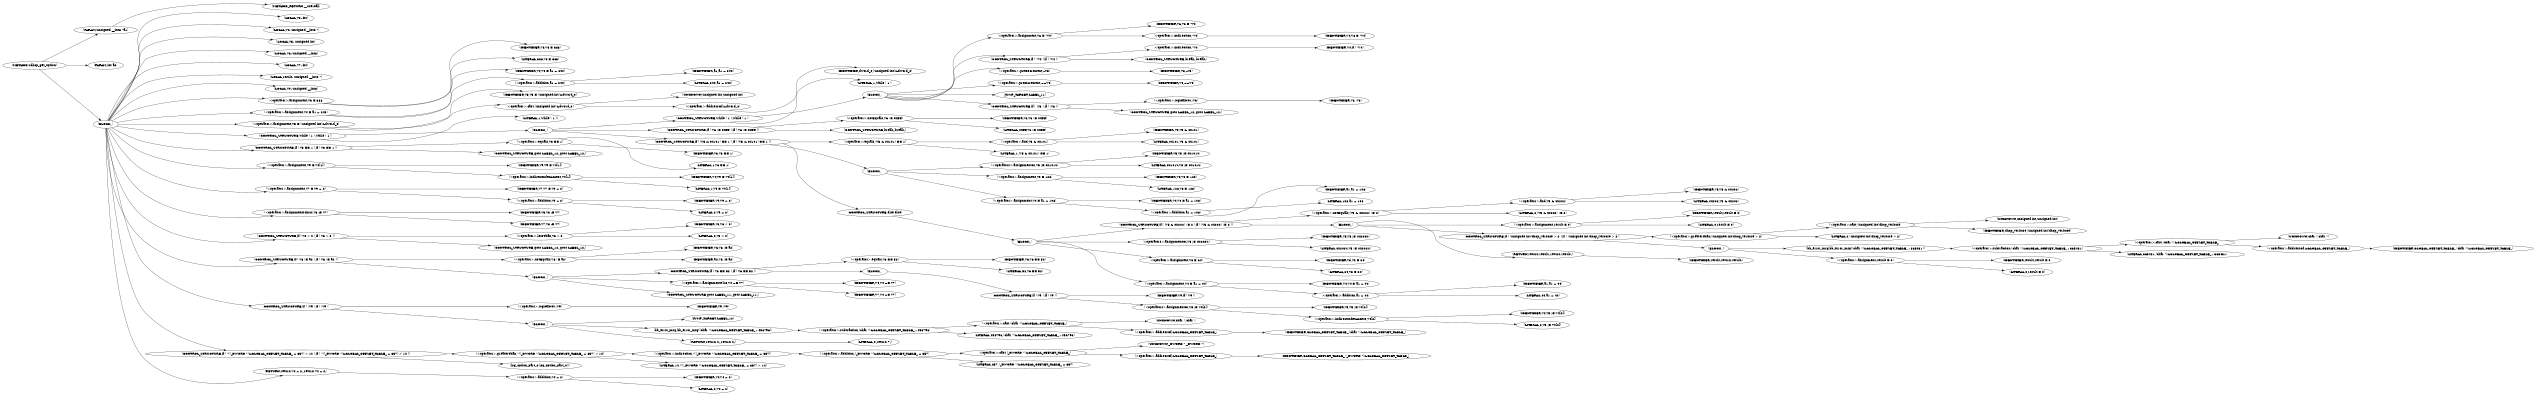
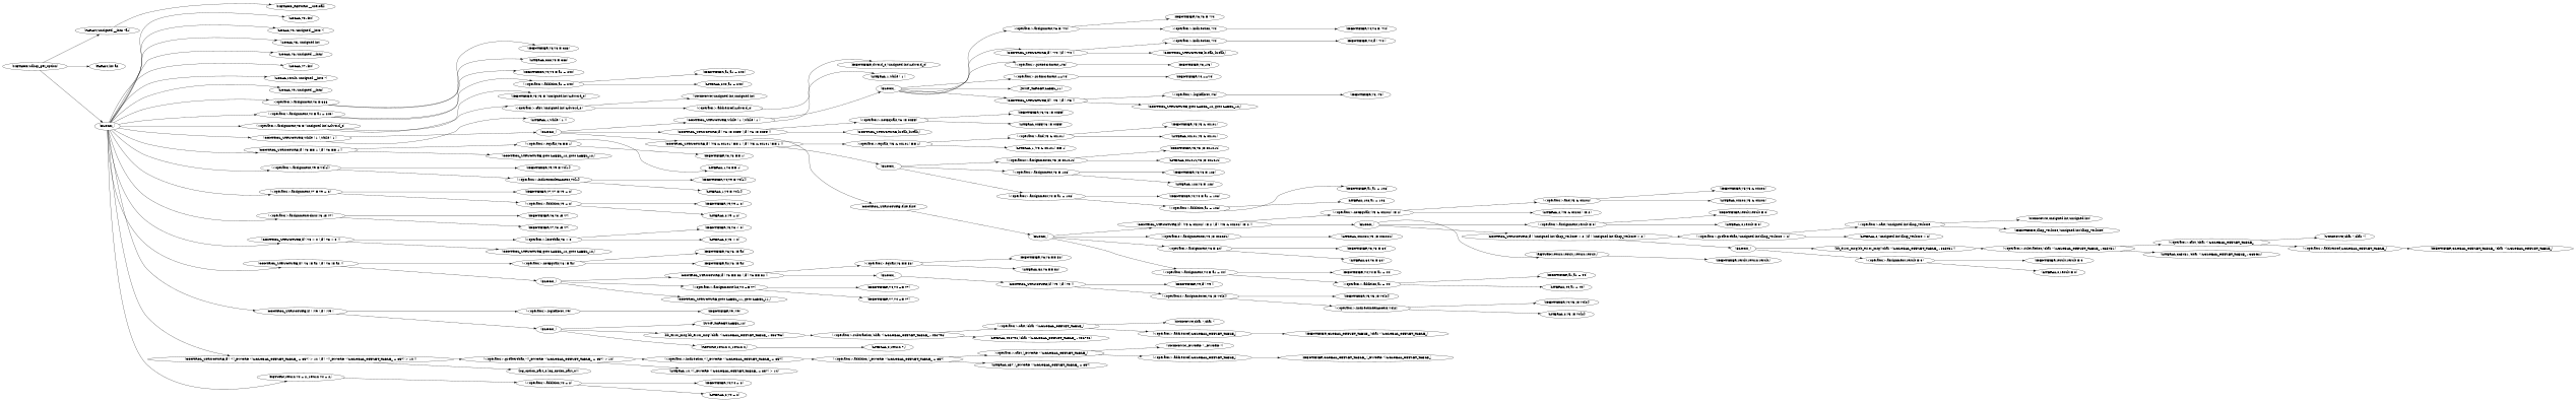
  digraph {
    rankdir=LR
    n1 [label="(METHOD,udhcp_get_option)"]
    n2 [label="(PARAM,unsigned __int8 *a1)"]
    n3 [label="(PARAM,int a2)"]
    n4 [label="(BLOCK,,)"]
    n5 [label="(METHOD_RETURN,__usercall)"]
    n6 [label="(LOCAL,v3: int)"]
    n7 [label="(LOCAL,v4: unsigned __int8 *)"]
    n8 [label="(LOCAL,v5: unsigned int)"]
    n9 [label="(LOCAL,v6: unsigned __int8)"]
    n10 [label="(LOCAL,v7: int)"]
    n11 [label="(LOCAL,result: unsigned __int8 *)"]
    n12 [label="(LOCAL,v9: unsigned __int8)"]
    n13 [label="(<operator>.assignment,v3 = 388)"]
    n14 [label="(<operator>.assignment,v4 = a1 + 240)"]
    n15 [label="(<operator>.assignment,v5 = (unsigned int)&dword_0)"]
    n16 [label="(CONTROL_STRUCTURE,while ( 1 ),while ( 1 ))"]
    n17 [label="(CONTROL_STRUCTURE,if ( v3 == 1 ),if ( v3 == 1 ))"]
    n18 [label="(<operator>.assignment,v9 = v4[1])"]
    n19 [label="(<operator>.assignment,v7 = v9 + 2)"]
    n20 [label="(<operator>.assignmentMinus,v3 -= v7)"]
    n21 [label="(CONTROL_STRUCTURE,if ( v3 < 0 ),if ( v3 < 0 ))"]
    n22 [label="(CONTROL_STRUCTURE,if ( v6 != a2 ),if ( v6 != a2 ))"]
    n23 [label="(CONTROL_STRUCTURE,if ( !v9 ),if ( !v9 ))"]
    n24 [label="(CONTROL_STRUCTURE,if ( *((_DWORD *)&GLOBAL_OFFSET_TABLE_ + 857) > 1u ),if ( *((_DWORD *)&GLOBAL_OFFSET_TABLE_ + 857) > 1u ))"]
    n25 [label="(RETURN,return v4 + 2;,return v4 + 2;)"]
    n26 [label="(IDENTIFIER,v3,v3 = 388)"]
    n27 [label="(LITERAL,388,v3 = 388)"]
    n28 [label="(IDENTIFIER,v4,v4 = a1 + 240)"]
    n29 [label="(<operator>.addition,a1 + 240)"]
    n30 [label="(IDENTIFIER,v5,v5 = (unsigned int)&dword_0)"]
    n31 [label="(<operator>.cast,(unsigned int)&dword_0)"]
    n32 [label="(LITERAL,1,while ( 1 ))"]
    n33 [label="(BLOCK,,)"]
    n34 [label="(<operator>.equals,v3 == 1)"]
    n35 [label="(CONTROL_STRUCTURE,goto LABEL_12;,goto LABEL_12;)"]
    n36 [label="(IDENTIFIER,v9,v9 = v4[1])"]
    n37 [label="(<operator>.indirectIndexAccess,v4[1])"]
    n38 [label="(IDENTIFIER,v7,v7 = v9 + 2)"]
    n39 [label="(<operator>.addition,v9 + 2)"]
    n40 [label="(IDENTIFIER,v3,v3 -= v7)"]
    n41 [label="(IDENTIFIER,v7,v3 -= v7)"]
    n42 [label="(<operator>.lessThan,v3 < 0)"]
    n43 [label="(CONTROL_STRUCTURE,goto LABEL_12;,goto LABEL_12;)"]
    n44 [label="(<operator>.notEquals,v6 != a2)"]
    n45 [label="(BLOCK,,)"]
    n46 [label="(<operator>.logicalNot,!v9)"]
    n47 [label="(BLOCK,,)"]
    n48 [label="(<operator>.greaterThan,*((_DWORD *)&GLOBAL_OFFSET_TABLE_ + 857) > 1u)"]
    n49 [label="(log_option_part_0,log_option_part_0())"]
    n50 [label="(<operator>.addition,v4 + 2)"]
    n51 [label="(IDENTIFIER,a1,a1 + 240)"]
    n52 [label="(LITERAL,240,a1 + 240)"]
    n53 [label="(UNKNOWN,unsigned int,unsigned int)"]
    n54 [label="(<operator>.addressOf,&dword_0)"]
    n55 [label="(IDENTIFIER,dword_0,(unsigned int)&dword_0)"]
    n56 [label="(CONTROL_STRUCTURE,while ( 1 ),while ( 1 ))"]
    n57 [label="(CONTROL_STRUCTURE,if ( v6 != 0xFF ),if ( v6 != 0xFF ))"]
    n58 [label="(CONTROL_STRUCTURE,if ( (v5 & 0x101) == 1 ),if ( (v5 & 0x101) == 1 ))"]
    n59 [label="(LITERAL,1,while ( 1 ))"]
    n60 [label="(BLOCK,,)"]
    n61 [label="(<operator>.notEquals,v6 != 0xFF)"]
    n62 [label="(CONTROL_STRUCTURE,break;,break;)"]
    n63 [label="(<operator>.equals,(v5 & 0x101) == 1)"]
    n64 [label="(BLOCK,,)"]
    n65 [label="(CONTROL_STRUCTURE,else,else)"]
    n66 [label="(<operator>.assignment,v6 = *v4)"]
    n67 [label="(CONTROL_STRUCTURE,if ( *v4 ),if ( *v4 ))"]
    n68 [label="(<operator>.preDecrement,--v3)"]
    n69 [label="(<operator>.preIncrement,++v4)"]
    n70 [label="(JUMP_TARGET,LABEL_11)"]
    n71 [label="(CONTROL_STRUCTURE,if ( !v3 ),if ( !v3 ))"]
    n72 [label="(IDENTIFIER,v6,v6 = *v4)"]
    n73 [label="(<operator>.indirection,*v4)"]
    n74 [label="(<operator>.indirection,*v4)"]
    n75 [label="(CONTROL_STRUCTURE,break;,break;)"]
    n76 [label="(IDENTIFIER,v3,--v3)"]
    n77 [label="(IDENTIFIER,v4,++v4)"]
    n78 [label="(<operator>.logicalNot,!v3)"]
    n79 [label="(CONTROL_STRUCTURE,goto LABEL_12;,goto LABEL_12;)"]
    n80 [label="(IDENTIFIER,v4,v6 = *v4)"]
    n81 [label="(IDENTIFIER,v4,if ( *v4 ))"]
    n82 [label="(IDENTIFIER,v3,!v3)"]
    n83 [label="(IDENTIFIER,v6,v6 != 0xFF)"]
    n84 [label="(LITERAL,0xFF,v6 != 0xFF)"]
    n85 [label="(<operator>.and,v5 & 0x101)"]
    n86 [label="(LITERAL,1,(v5 & 0x101) == 1)"]
    n87 [label="(<operators>.assignmentOr,v5 |= 0x101u)"]
    n88 [label="(<operator>.assignment,v3 = 128)"]
    n89 [label="(<operator>.assignment,v4 = a1 + 108)"]
    n90 [label="(BLOCK,,)"]
    n91 [label="(IDENTIFIER,v5,v5 & 0x101)"]
    n92 [label="(LITERAL,0x101,v5 & 0x101)"]
    n93 [label="(IDENTIFIER,v5,v5 |= 0x101u)"]
    n94 [label="(LITERAL,0x101u,v5 |= 0x101u)"]
    n95 [label="(IDENTIFIER,v3,v3 = 128)"]
    n96 [label="(LITERAL,128,v3 = 128)"]
    n97 [label="(IDENTIFIER,v4,v4 = a1 + 108)"]
    n98 [label="(<operator>.addition,a1 + 108)"]
    n99 [label="(IDENTIFIER,a1,a1 + 108)"]
    n100 [label="(LITERAL,108,a1 + 108)"]
    n101 [label="(CONTROL_STRUCTURE,if ( (v5 & 0x202) != 2 ),if ( (v5 & 0x202) != 2 ))"]
    n102 [label="(<operators>.assignmentOr,v5 |= 0x202u)"]
    n103 [label="(<operator>.assignment,v3 = 64)"]
    n104 [label="(<operator>.assignment,v4 = a1 + 44)"]
    n105 [label="(<operator>.notEquals,(v5 & 0x202) != 2)"]
    n106 [label="(BLOCK,,)"]
-   n107 [label="(IDENTIFIER,v5,v5 |= 0x202u)"]
    n108 [label="(LITERAL,0x202u,v5 |= 0x202u)"]
    n109 [label="(IDENTIFIER,v3,v3 = 64)"]
    n110 [label="(LITERAL,64,v3 = 64)"]
    n111 [label="(IDENTIFIER,v4,v4 = a1 + 44)"]
    n112 [label="(<operator>.addition,a1 + 44)"]
    n113 [label="(<operator>.and,v5 & 0x202)"]
    n114 [label="(LITERAL,2,(v5 & 0x202) != 2)"]
    n115 [label="(<operator>.assignment,result = 0)"]
    n116 [label="(CONTROL_STRUCTURE,if ( (unsigned int)dhcp_verbose > 2 ),if ( (unsigned int)dhcp_verbose > 2 ))"]
    n117 [label="(RETURN,return result;,return result;)"]
    n118 [label="(IDENTIFIER,v5,v5 & 0x202)"]
    n119 [label="(LITERAL,0x202,v5 & 0x202)"]
    n120 [label="(IDENTIFIER,result,result = 0)"]
    n121 [label="(LITERAL,0,result = 0)"]
    n122 [label="(<operator>.greaterThan,(unsigned int)dhcp_verbose > 2)"]
    n123 [label="(BLOCK,,)"]
    n124 [label="(IDENTIFIER,result,return result;)"]
    n125 [label="(<operator>.cast,(unsigned int)dhcp_verbose)"]
    n126 [label="(LITERAL,2,(unsigned int)dhcp_verbose > 2)"]
    n127 [label="(bb_error_msg,bb_error_msg((char *)&GLOBAL_OFFSET_TABLE_ - 365431))"]
    n128 [label="(<operator>.assignment,result = 0)"]
    n129 [label="(UNKNOWN,unsigned int,unsigned int)"]
    n130 [label="(IDENTIFIER,dhcp_verbose,(unsigned int)dhcp_verbose)"]
    n131 [label="(<operator>.subtraction,(char *)&GLOBAL_OFFSET_TABLE_ - 365431)"]
    n132 [label="(IDENTIFIER,result,result = 0)"]
    n133 [label="(LITERAL,0,result = 0)"]
    n134 [label="(<operator>.cast,(char *)&GLOBAL_OFFSET_TABLE_)"]
    n135 [label="(LITERAL,365431,(char *)&GLOBAL_OFFSET_TABLE_ - 365431)"]
    n136 [label="(UNKNOWN,char *,char *)"]
    n137 [label="(<operator>.addressOf,&GLOBAL_OFFSET_TABLE_)"]
    n138 [label="(IDENTIFIER,GLOBAL_OFFSET_TABLE_,(char *)&GLOBAL_OFFSET_TABLE_)"]
    n139 [label="(IDENTIFIER,a1,a1 + 44)"]
    n140 [label="(LITERAL,44,a1 + 44)"]
    n141 [label="(IDENTIFIER,v3,v3 == 1)"]
    n142 [label="(LITERAL,1,v3 == 1)"]
    n143 [label="(IDENTIFIER,v4,v9 = v4[1])"]
    n144 [label="(LITERAL,1,v9 = v4[1])"]
    n145 [label="(IDENTIFIER,v9,v9 + 2)"]
    n146 [label="(LITERAL,2,v9 + 2)"]
    n147 [label="(IDENTIFIER,v3,v3 < 0)"]
    n148 [label="(LITERAL,0,v3 < 0)"]
    n149 [label="(IDENTIFIER,v6,v6 != a2)"]
    n150 [label="(IDENTIFIER,a2,v6 != a2)"]
    n151 [label="(CONTROL_STRUCTURE,if ( v6 == 52 ),if ( v6 == 52 ))"]
    n152 [label="(<operator>.assignmentPlus,v4 += v7)"]
    n153 [label="(CONTROL_STRUCTURE,goto LABEL_11;,goto LABEL_11;)"]
    n154 [label="(<operator>.equals,v6 == 52)"]
    n155 [label="(BLOCK,,)"]
    n156 [label="(IDENTIFIER,v4,v4 += v7)"]
    n157 [label="(IDENTIFIER,v7,v4 += v7)"]
    n158 [label="(IDENTIFIER,v6,v6 == 52)"]
    n159 [label="(LITERAL,52,v6 == 52)"]
    n160 [label="(CONTROL_STRUCTURE,if ( v9 ),if ( v9 ))"]
    n161 [label="(IDENTIFIER,v9,if ( v9 ))"]
    n162 [label="(<operators>.assignmentOr,v5 |= v4[2])"]
    n163 [label="(IDENTIFIER,v5,v5 |= v4[2])"]
    n164 [label="(<operator>.indirectIndexAccess,v4[2])"]
    n165 [label="(IDENTIFIER,v4,v5 |= v4[2])"]
    n166 [label="(LITERAL,2,v5 |= v4[2])"]
    n167 [label="(IDENTIFIER,v9,!v9)"]
    n168 [label="(JUMP_TARGET,LABEL_12)"]
    n169 [label="(bb_error_msg,bb_error_msg((char *)&GLOBAL_OFFSET_TABLE_ - 456796))"]
    n170 [label="(RETURN,return 0;,return 0;)"]
    n171 [label="(<operator>.subtraction,(char *)&GLOBAL_OFFSET_TABLE_ - 456796)"]
    n172 [label="(LITERAL,0,return 7;)"]
    n173 [label="(<operator>.cast,(char *)&GLOBAL_OFFSET_TABLE_)"]
    n174 [label="(LITERAL,456796,(char *)&GLOBAL_OFFSET_TABLE_ - 456796)"]
    n175 [label="(UNKNOWN,char *,char *)"]
    n176 [label="(<operator>.addressOf,&GLOBAL_OFFSET_TABLE_)"]
    n177 [label="(IDENTIFIER,GLOBAL_OFFSET_TABLE_,(char *)&GLOBAL_OFFSET_TABLE_)"]
    n178 [label="(<operator>.indirection,*((_DWORD *)&GLOBAL_OFFSET_TABLE_ + 857))"]
    n179 [label="(LITERAL,1u,*((_DWORD *)&GLOBAL_OFFSET_TABLE_ + 857) > 1u)"]
    n180 [label="(<operator>.addition,(_DWORD *)&GLOBAL_OFFSET_TABLE_ + 857)"]
    n181 [label="(<operator>.cast,(_DWORD *)&GLOBAL_OFFSET_TABLE_)"]
    n182 [label="(LITERAL,857,(_DWORD *)&GLOBAL_OFFSET_TABLE_ + 857)"]
    n183 [label="(UNKNOWN,_DWORD *,_DWORD *)"]
    n184 [label="(<operator>.addressOf,&GLOBAL_OFFSET_TABLE_)"]
    n185 [label="(IDENTIFIER,GLOBAL_OFFSET_TABLE_,(_DWORD *)&GLOBAL_OFFSET_TABLE_)"]
    n186 [label="(IDENTIFIER,v4,v4 + 2)"]
    n187 [label="(LITERAL,2,v4 + 2)"]
    n1 -> n2
    n1 -> n3
    n1 -> n4
    n2 -> n5
    n4 -> n6
    n4 -> n7
    n4 -> n8
    n4 -> n9
    n4 -> n10
    n4 -> n11
    n4 -> n12
    n4 -> n13
    n4 -> n14
    n4 -> n15
    n4 -> n16
    n4 -> n17
    n4 -> n18
    n4 -> n19
    n4 -> n20
    n4 -> n21
    n4 -> n22
    n4 -> n23
    n4 -> n24
    n4 -> n25
    n13 -> n26
    n13 -> n27
    n14 -> n28
    n14 -> n29
    n15 -> n30
    n15 -> n31
    n16 -> n32
    n16 -> n33
    n17 -> n34
    n17 -> n35
    n18 -> n36
    n18 -> n37
    n19 -> n38
    n19 -> n39
    n20 -> n40
    n20 -> n41
    n21 -> n42
    n21 -> n43
    n22 -> n44
    n22 -> n45
    n23 -> n46
    n23 -> n47
    n24 -> n48
    n24 -> n49
    n25 -> n50
    n29 -> n51
    n29 -> n52
    n31 -> n53
    n31 -> n54
    n33 -> n56
    n33 -> n57
    n33 -> n58
    n34 -> n141
    n34 -> n142
    n37 -> n143
    n37 -> n144
    n39 -> n145
    n39 -> n146
    n42 -> n147
    n42 -> n148
    n44 -> n149
    n44 -> n150
    n45 -> n151
    n45 -> n152
    n45 -> n153
    n46 -> n167
    n47 -> n168
    n47 -> n169
    n47 -> n170
    n48 -> n178
    n48 -> n179
    n50 -> n186
    n50 -> n187
    n54 -> n55
    n56 -> n59
    n56 -> n60
    n57 -> n61
    n57 -> n62
    n58 -> n63
    n58 -> n64
    n58 -> n65
    n60 -> n66
    n60 -> n67
    n60 -> n68
    n60 -> n69
    n60 -> n70
    n60 -> n71
    n61 -> n83
    n61 -> n84
    n63 -> n85
    n63 -> n86
    n64 -> n87
    n64 -> n88
    n64 -> n89
    n65 -> n90
    n66 -> n72
    n66 -> n73
    n67 -> n74
    n67 -> n75
    n68 -> n76
    n69 -> n77
    n71 -> n78
    n71 -> n79
    n73 -> n80
    n74 -> n81
    n78 -> n82
    n85 -> n91
    n85 -> n92
    n87 -> n93
    n87 -> n94
    n88 -> n95
    n88 -> n96
    n89 -> n97
    n89 -> n98
    n90 -> n101
    n90 -> n102
    n90 -> n103
    n90 -> n104
    n98 -> n99
    n98 -> n100
    n101 -> n105
    n101 -> n106
-   n102 -> n107
    n102 -> n108
    n103 -> n109
    n103 -> n110
    n104 -> n111
    n104 -> n112
    n105 -> n113
    n105 -> n114
    n106 -> n115
    n106 -> n116
    n106 -> n117
    n112 -> n139
    n112 -> n140
    n113 -> n118
    n113 -> n119
    n115 -> n120
    n115 -> n121
    n116 -> n122
    n116 -> n123
    n117 -> n124
    n122 -> n125
    n122 -> n126
    n123 -> n127
    n123 -> n128
    n125 -> n129
    n125 -> n130
    n127 -> n131
    n128 -> n132
    n128 -> n133
    n131 -> n134
    n131 -> n135
    n134 -> n136
    n134 -> n137
    n137 -> n138
    n151 -> n154
    n151 -> n155
    n152 -> n156
    n152 -> n157
    n154 -> n158
    n154 -> n159
    n155 -> n160
    n160 -> n161
    n160 -> n162
    n162 -> n163
    n162 -> n164
    n164 -> n165
    n164 -> n166
    n169 -> n171
    n170 -> n172
    n171 -> n173
    n171 -> n174
    n173 -> n175
    n173 -> n176
    n176 -> n177
    n178 -> n180
    n180 -> n181
    n180 -> n182
    n181 -> n183
    n181 -> n184
    n184 -> n185
  }
